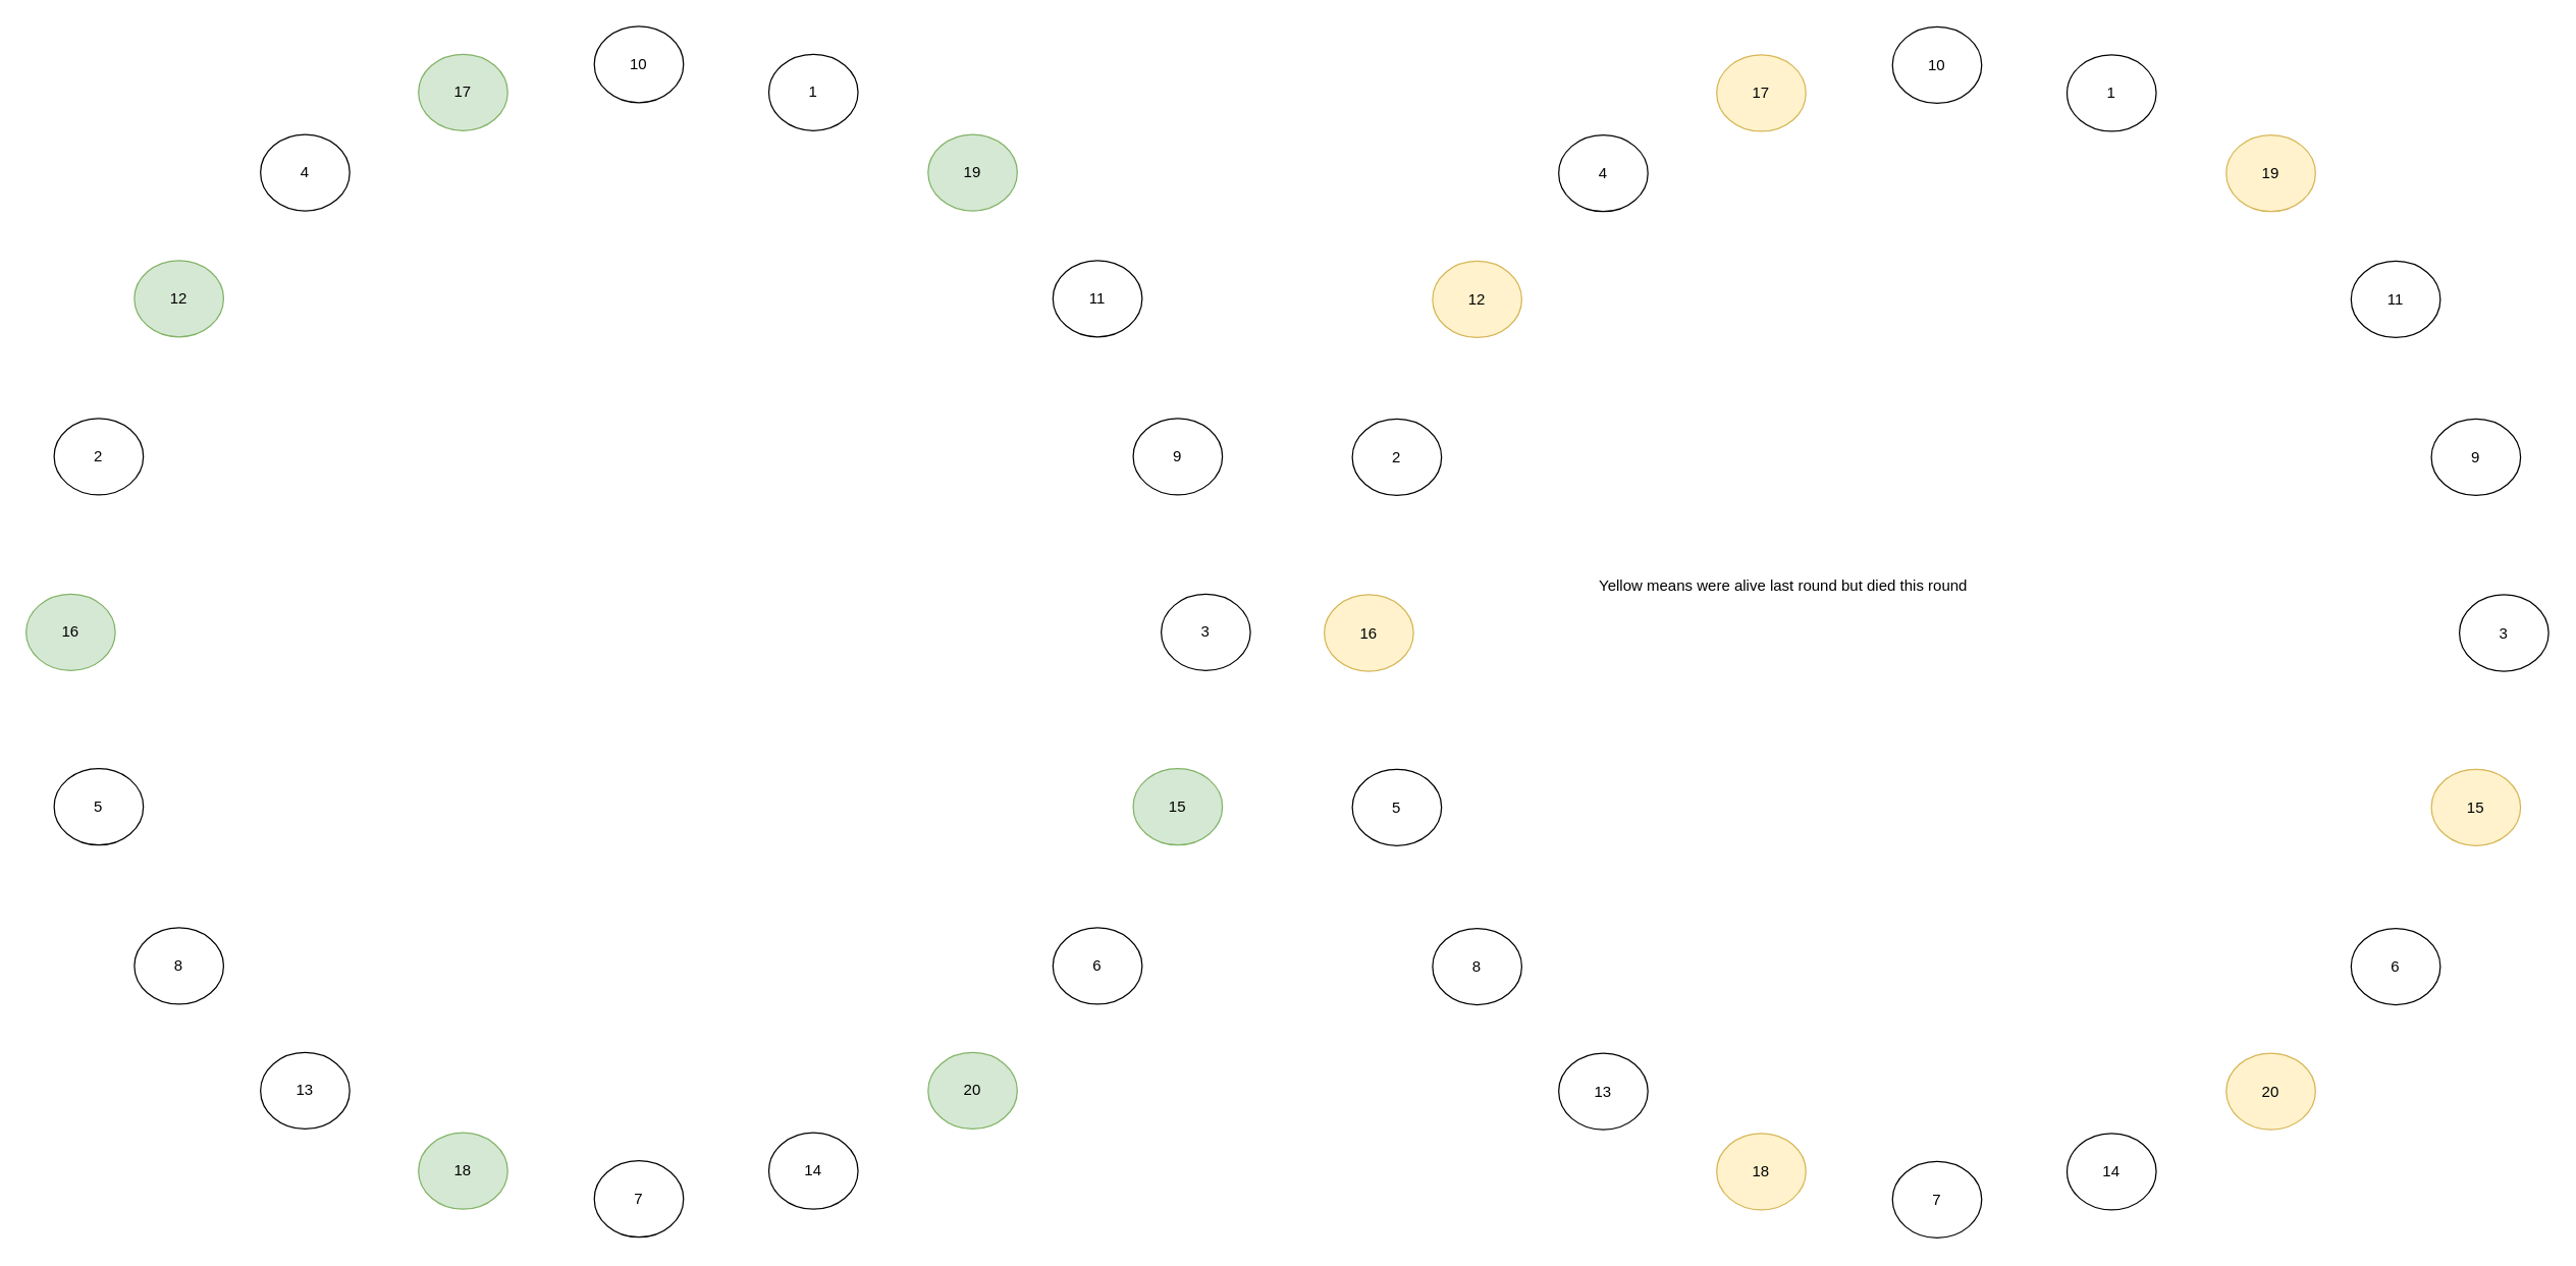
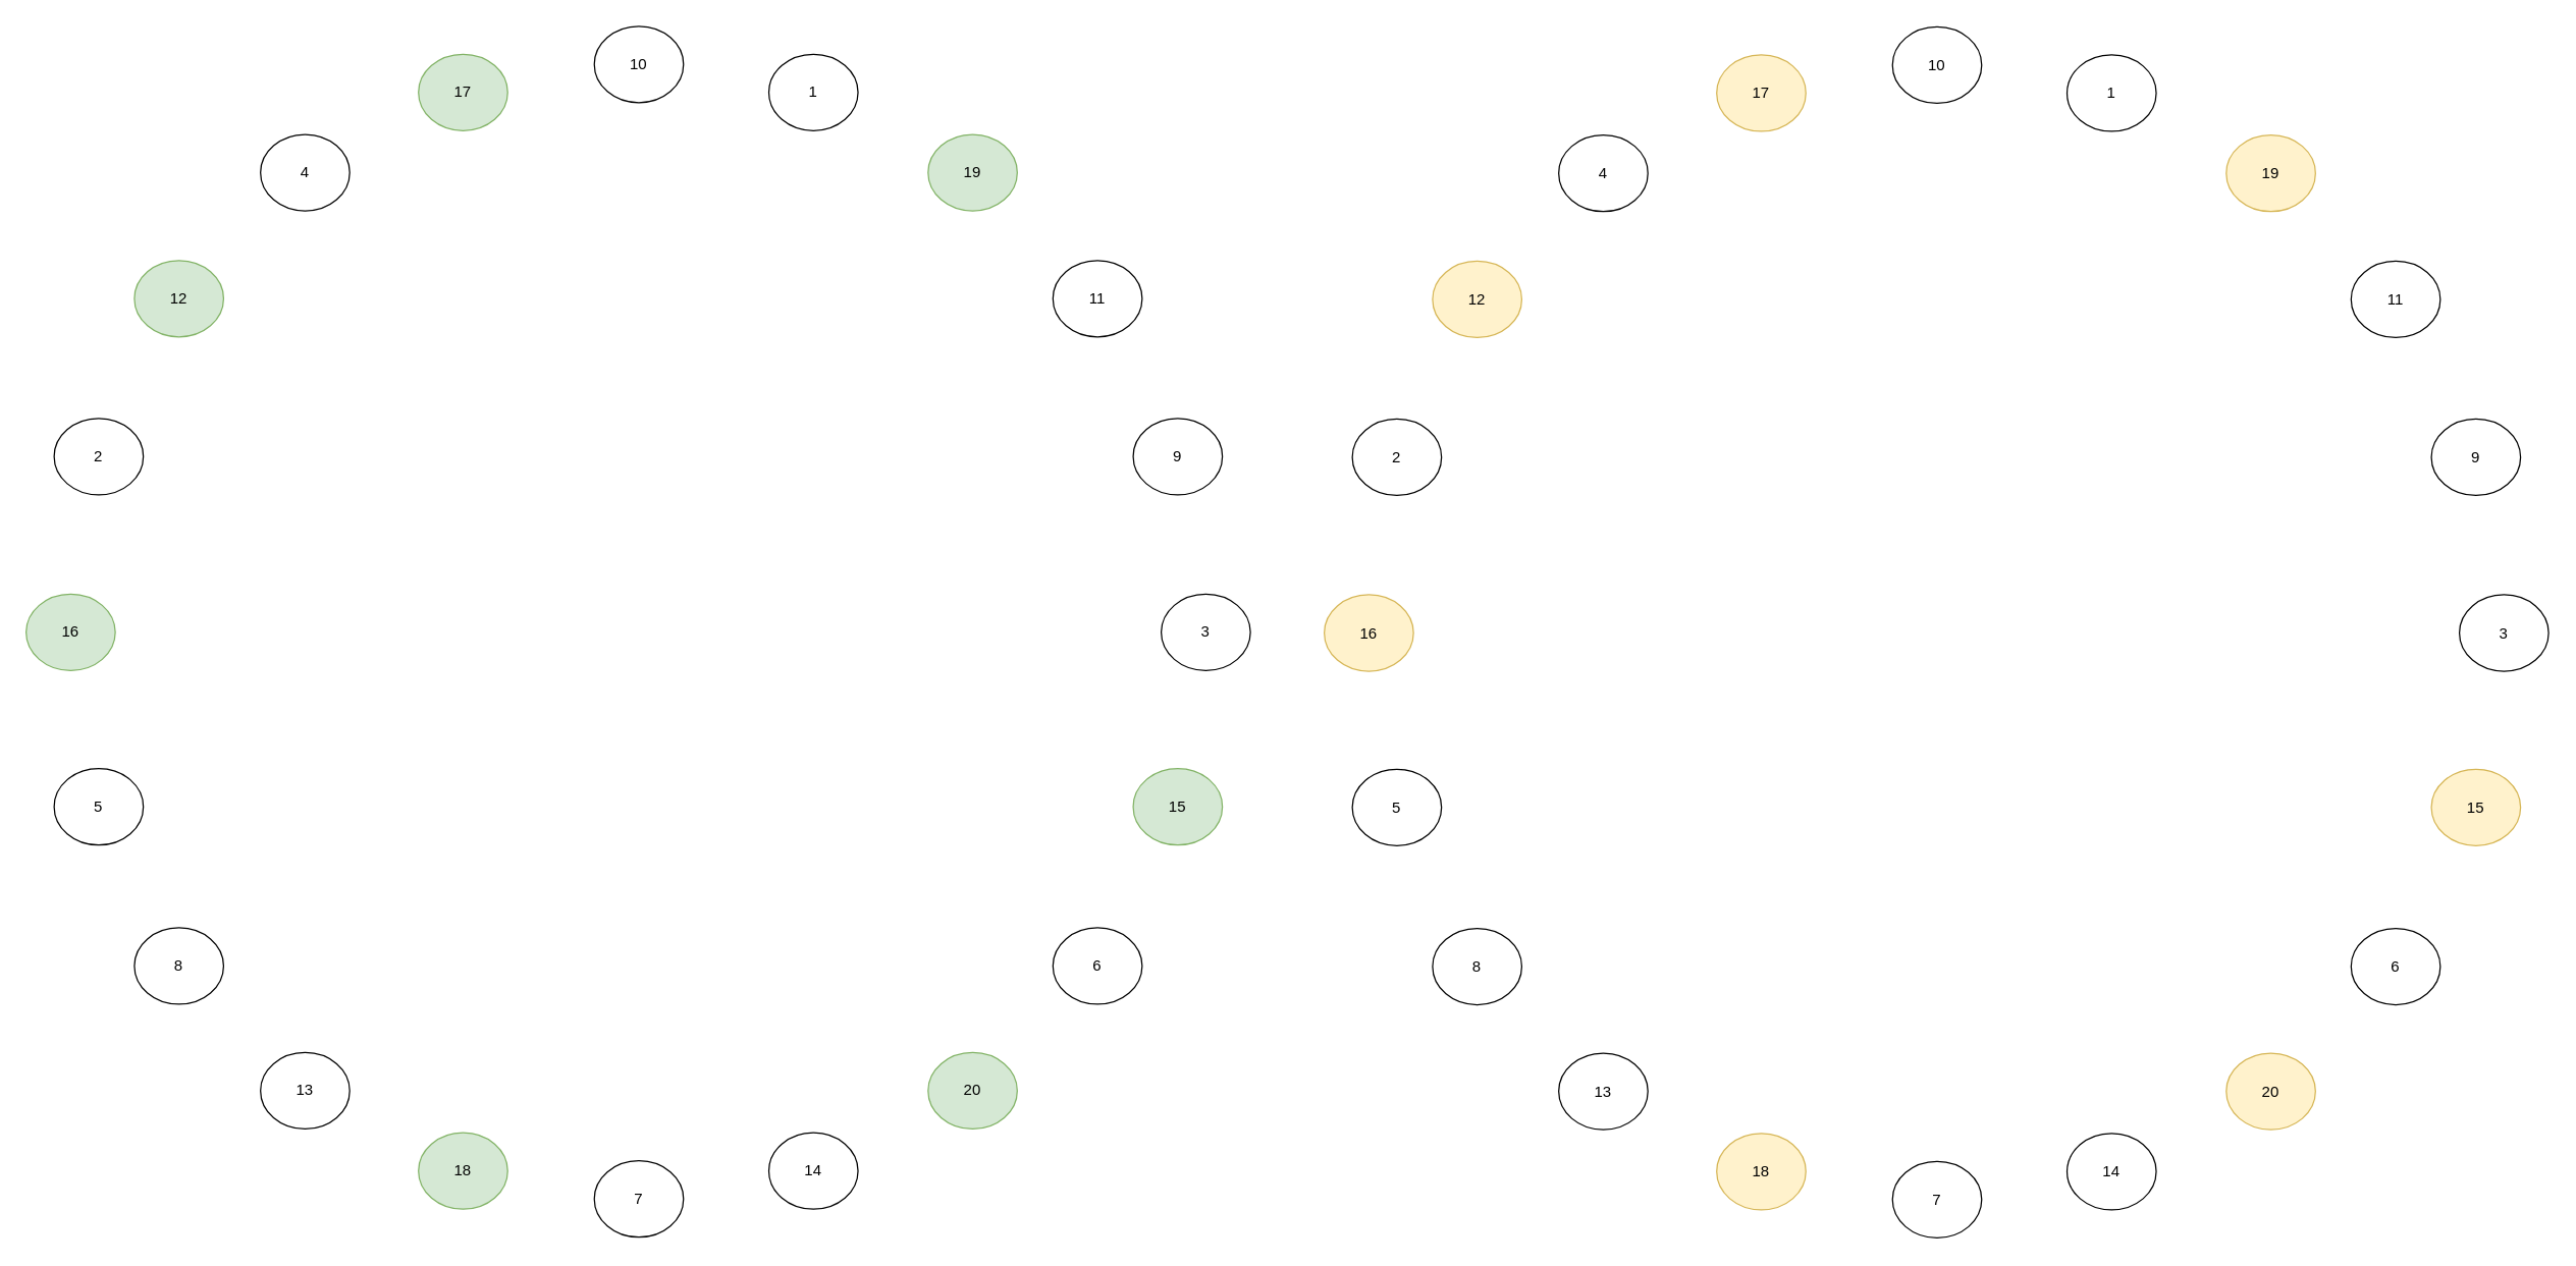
  <mxCell id="0" />
  <mxCell id="1" parent="0" />
  <mxCell id="2" value="10" style="ellipse;whiteSpace=wrap;html=1;" vertex="1" parent="1"><mxGeometry x="466" width="70" height="60" as="geometry" y="20" /></mxCell>
  <mxCell id="3" value="1" style="ellipse;whiteSpace=wrap;html=1;" vertex="1" parent="1"><mxGeometry x="603" y="42" width="70" height="60" as="geometry" /></mxCell>
  <mxCell id="4" value="19" style="ellipse;whiteSpace=wrap;html=1;fillColor=#d5e8d4;strokeColor=#82b366;" vertex="1" parent="1"><mxGeometry x="728" y="105" width="70" height="60" as="geometry" /></mxCell>
  <mxCell id="5" value="11" style="ellipse;whiteSpace=wrap;html=1;" vertex="1" parent="1"><mxGeometry x="826" y="204" width="70" height="60" as="geometry" /></mxCell>
  <mxCell id="6" value="9" style="ellipse;whiteSpace=wrap;html=1;" vertex="1" parent="1"><mxGeometry x="889" y="328" width="70" height="60" as="geometry" /></mxCell>
  <mxCell id="7" value="3" style="ellipse;whiteSpace=wrap;html=1;" vertex="1" parent="1"><mxGeometry x="911" y="466" width="70" height="60" as="geometry" /></mxCell>
  <mxCell id="8" value="15" style="ellipse;whiteSpace=wrap;html=1;fillColor=#d5e8d4;strokeColor=#82b366;" vertex="1" parent="1"><mxGeometry x="889" y="603" width="70" height="60" as="geometry" /></mxCell>
  <mxCell id="9" value="6" style="ellipse;whiteSpace=wrap;html=1;" vertex="1" parent="1"><mxGeometry x="826" y="728" width="70" height="60" as="geometry" /></mxCell>
  <mxCell id="10" value="20" style="ellipse;whiteSpace=wrap;html=1;fillColor=#d5e8d4;strokeColor=#82b366;" vertex="1" parent="1"><mxGeometry x="728" y="826" width="70" height="60" as="geometry" /></mxCell>
  <mxCell id="11" value="14" style="ellipse;whiteSpace=wrap;html=1;" vertex="1" parent="1"><mxGeometry x="603" y="889" width="70" height="60" as="geometry" /></mxCell>
  <mxCell id="12" value="7" style="ellipse;whiteSpace=wrap;html=1;" vertex="1" parent="1"><mxGeometry x="466" y="911" width="70" height="60" as="geometry" /></mxCell>
  <mxCell id="13" value="18" style="ellipse;whiteSpace=wrap;html=1;fillColor=#d5e8d4;strokeColor=#82b366;" vertex="1" parent="1"><mxGeometry x="328" y="889" width="70" height="60" as="geometry" /></mxCell>
  <mxCell id="14" value="13" style="ellipse;whiteSpace=wrap;html=1;" vertex="1" parent="1"><mxGeometry x="204" y="826" width="70" height="60" as="geometry" /></mxCell>
  <mxCell id="15" value="8" style="ellipse;whiteSpace=wrap;html=1;" vertex="1" parent="1"><mxGeometry x="105" y="728" width="70" height="60" as="geometry" /></mxCell>
  <mxCell id="16" value="5" style="ellipse;whiteSpace=wrap;html=1;" vertex="1" parent="1"><mxGeometry x="42" y="603" width="70" height="60" as="geometry" /></mxCell>
  <mxCell id="17" value="16" style="ellipse;whiteSpace=wrap;html=1;fillColor=#d5e8d4;strokeColor=#82b366;" vertex="1" parent="1"><mxGeometry x="20" y="466" width="70" height="60" as="geometry" /></mxCell>
  <mxCell id="18" value="2" style="ellipse;whiteSpace=wrap;html=1;" vertex="1" parent="1"><mxGeometry x="42" y="328" width="70" height="60" as="geometry" /></mxCell>
  <mxCell id="19" value="12" style="ellipse;whiteSpace=wrap;html=1;fillColor=#d5e8d4;strokeColor=#82b366;" vertex="1" parent="1"><mxGeometry x="105" y="204" width="70" height="60" as="geometry" /></mxCell>
  <mxCell id="20" value="4" style="ellipse;whiteSpace=wrap;html=1;" vertex="1" parent="1"><mxGeometry x="204" y="105" width="70" height="60" as="geometry" /></mxCell>
  <mxCell id="21" value="17" style="ellipse;whiteSpace=wrap;html=1;fillColor=#d5e8d4;strokeColor=#82b366;" vertex="1" parent="1"><mxGeometry x="328" y="42" width="70" height="60" as="geometry" /></mxCell>
  <mxCell id="22" value="10" style="ellipse;whiteSpace=wrap;html=1;" vertex="1" parent="1"><mxGeometry x="1485" y="20.5" width="70" height="60" as="geometry" /></mxCell>
  <mxCell id="23" value="1" style="ellipse;whiteSpace=wrap;html=1;" vertex="1" parent="1"><mxGeometry x="1622" y="42.5" width="70" height="60" as="geometry" /></mxCell>
  <mxCell id="24" value="19" style="ellipse;whiteSpace=wrap;html=1;fillColor=#fff2cc;strokeColor=#d6b656;" vertex="1" parent="1"><mxGeometry x="1747" y="105.5" width="70" height="60" as="geometry" /></mxCell>
  <mxCell id="25" value="11" style="ellipse;whiteSpace=wrap;html=1;" vertex="1" parent="1"><mxGeometry x="1845" y="204.5" width="70" height="60" as="geometry" /></mxCell>
  <mxCell id="26" value="9" style="ellipse;whiteSpace=wrap;html=1;" vertex="1" parent="1"><mxGeometry x="1908" y="328.5" width="70" height="60" as="geometry" /></mxCell>
  <mxCell id="27" value="3" style="ellipse;whiteSpace=wrap;html=1;" vertex="1" parent="1"><mxGeometry x="1930" y="466.5" width="70" height="60" as="geometry" /></mxCell>
  <mxCell id="28" value="15" style="ellipse;whiteSpace=wrap;html=1;fillColor=#fff2cc;strokeColor=#d6b656;" vertex="1" parent="1"><mxGeometry x="1908" y="603.5" width="70" height="60" as="geometry" /></mxCell>
  <mxCell id="29" value="6" style="ellipse;whiteSpace=wrap;html=1;" vertex="1" parent="1"><mxGeometry x="1845" y="728.5" width="70" height="60" as="geometry" /></mxCell>
  <mxCell id="30" value="20" style="ellipse;whiteSpace=wrap;html=1;fillColor=#fff2cc;strokeColor=#d6b656;" vertex="1" parent="1"><mxGeometry x="1747" y="826.5" width="70" height="60" as="geometry" /></mxCell>
  <mxCell id="31" value="14" style="ellipse;whiteSpace=wrap;html=1;" vertex="1" parent="1"><mxGeometry x="1622" y="889.5" width="70" height="60" as="geometry" /></mxCell>
  <mxCell id="32" value="7" style="ellipse;whiteSpace=wrap;html=1;" vertex="1" parent="1"><mxGeometry x="1485" y="911.5" width="70" height="60" as="geometry" /></mxCell>
  <mxCell id="33" value="18" style="ellipse;whiteSpace=wrap;html=1;fillColor=#fff2cc;strokeColor=#d6b656;" vertex="1" parent="1"><mxGeometry x="1347" y="889.5" width="70" height="60" as="geometry" /></mxCell>
  <mxCell id="34" value="13" style="ellipse;whiteSpace=wrap;html=1;" vertex="1" parent="1"><mxGeometry x="1223" y="826.5" width="70" height="60" as="geometry" /></mxCell>
  <mxCell id="35" value="8" style="ellipse;whiteSpace=wrap;html=1;" vertex="1" parent="1"><mxGeometry x="1124" y="728.5" width="70" height="60" as="geometry" /></mxCell>
  <mxCell id="36" value="5" style="ellipse;whiteSpace=wrap;html=1;" vertex="1" parent="1"><mxGeometry x="1061" y="603.5" width="70" height="60" as="geometry" /></mxCell>
  <mxCell id="37" value="16" style="ellipse;whiteSpace=wrap;html=1;fillColor=#fff2cc;strokeColor=#d6b656;" vertex="1" parent="1"><mxGeometry x="1039" y="466.5" width="70" height="60" as="geometry" /></mxCell>
  <mxCell id="38" value="2" style="ellipse;whiteSpace=wrap;html=1;" vertex="1" parent="1"><mxGeometry x="1061" y="328.5" width="70" height="60" as="geometry" /></mxCell>
  <mxCell id="39" value="12" style="ellipse;whiteSpace=wrap;html=1;fillColor=#fff2cc;strokeColor=#d6b656;" vertex="1" parent="1"><mxGeometry x="1124" y="204.5" width="70" height="60" as="geometry" /></mxCell>
  <mxCell id="40" value="4" style="ellipse;whiteSpace=wrap;html=1;" vertex="1" parent="1"><mxGeometry x="1223" y="105.5" width="70" height="60" as="geometry" /></mxCell>
  <mxCell id="41" value="17" style="ellipse;whiteSpace=wrap;html=1;fillColor=#fff2cc;strokeColor=#d6b656;" vertex="1" parent="1"><mxGeometry x="1347" y="42.5" width="70" height="60" as="geometry" /></mxCell>
- <mxCell id="42" value="Yellow means were alive last round but died this round" style="text;html=1;align=center;verticalAlign=middle;resizable=0;points=[];autosize=1;strokeColor=none;fillColor=none;" vertex="1" parent="1"><mxGeometry x="1249" y="450" width="300" height="20" as="geometry" /></mxCell>
